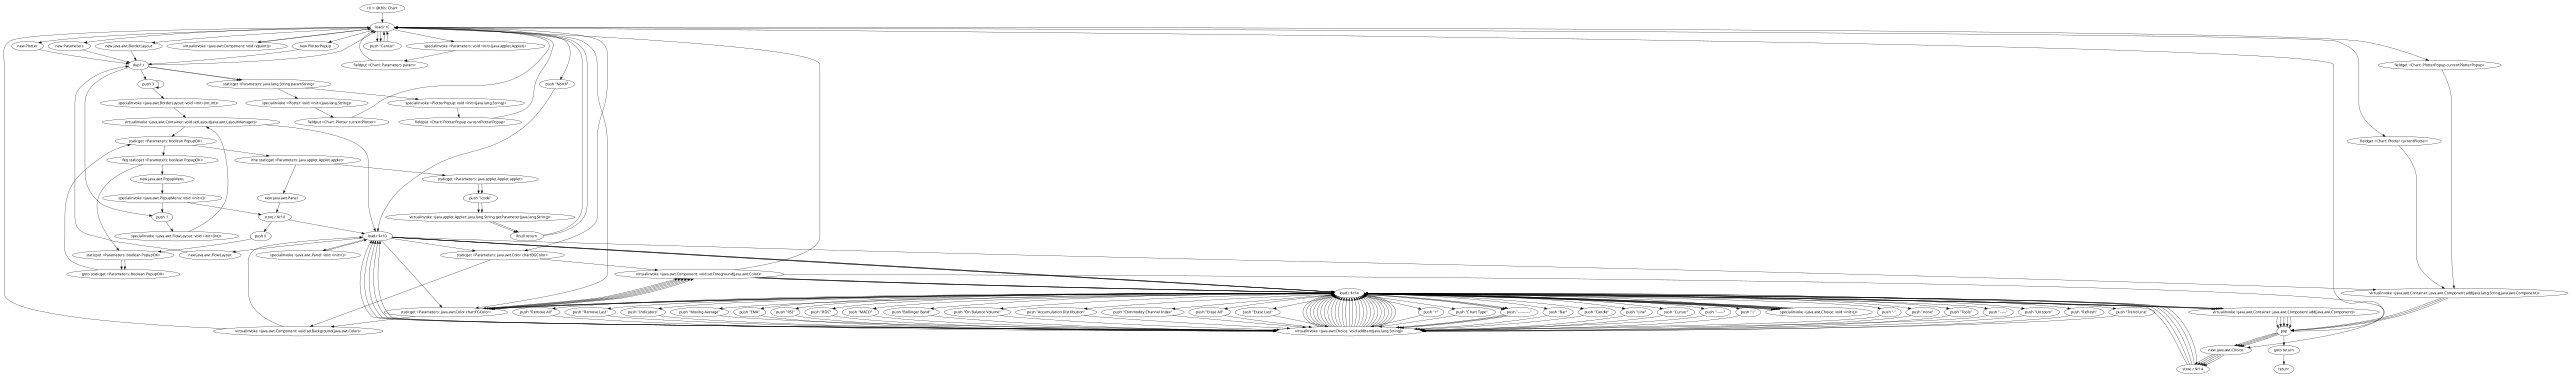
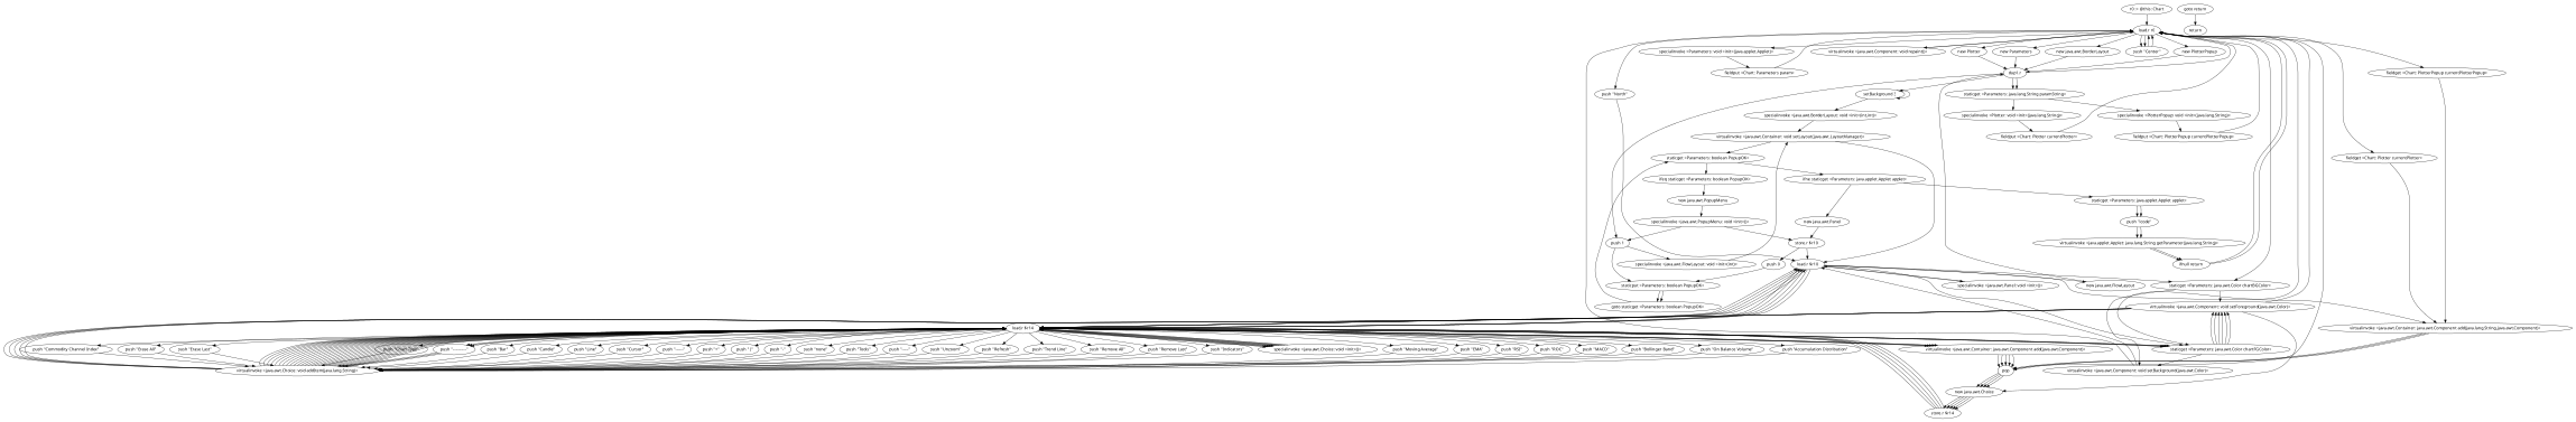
  digraph {
    fontname="Noto Sans"
    node [fontname="Noto Sans"]
    edge [fontname="Noto Sans"]
    "r0 := @this: Chart"
    "load.r r0"
    "new Parameters"
    "specialinvoke <Parameters: void <init>(java.applet.Applet)>"
    "staticget <Parameters: java.awt.Color chartBGColor>"
    "staticget <Parameters: java.awt.Color chartFGColor>"
    "virtualinvoke <java.awt.Component: void repaint()>"
    "new java.awt.BorderLayout"
    "push \"North\""
    "new Plotter"
    "push \"Center\""
    "fieldget <Chart: Plotter currentPlotter>"
    "new PlotterPopup"
    "fieldget <Chart: PlotterPopup currentPlotterPopup>"
    "dup1.r"
    "fieldput <Chart: Parameters param>"
    "virtualinvoke <java.awt.Component: void setBackground(java.awt.Color)>"
    "virtualinvoke <java.awt.Component: void setForeground(java.awt.Color)>"
    "load.r $r10"
    "virtualinvoke <java.awt.Container: java.awt.Component add(java.lang.String,java.awt.Component)>"
-   "push 3"
+   "push 3" [label="setBackground 3"]
    "push 1"
    "staticget <Parameters: java.lang.String paramString>"
    "specialinvoke <java.awt.BorderLayout: void <init>(int,int)>"
    "staticput <Parameters: boolean PopupOK>"
    "specialinvoke <java.awt.FlowLayout: void <init>(int)>"
    "specialinvoke <Plotter: void <init>(java.lang.String)>"
    "specialinvoke <PlotterPopup: void <init>(java.lang.String)>"
    "new java.awt.Choice"
    "load.r $r14"
    "specialinvoke <java.awt.Panel: void <init>()>"
    "new java.awt.FlowLayout"
    "store.r $r14"
    "specialinvoke <java.awt.Choice: void <init>()>"
    "push \"Chart Type\""
    "push \"----------\""
    "push \"Bar\""
    "push \"Candle\""
    "push \"Line\""
    "virtualinvoke <java.awt.Container: java.awt.Component add(java.awt.Component)>"
    "push \"Cursor\""
    "push \"------\""
    "push \"+\""
    "push \"|\""
    "push \"-\""
    "push \"none\""
    "push \"Tools\""
    "push \"-----\""
    "push \"Unzoom\""
    "push \"Refresh\""
    "push \"Trend Line\""
    "push \"Remove All\""
    "push \"Remove Last\""
    "push \"Indicators\""
    "push \"Moving Average\""
    "push \"EMA\""
    "push \"RSI\""
    "push \"ROC\""
    "push \"MACD\""
    "push \"Bollinger Band\""
    "push \"On Balance Volume\""
    "push \"Accumulation Distribution\""
    "push \"Commodity Channel Index\""
    "push \"Erase All\""
    "push \"Erase Last\""
    "virtualinvoke <java.awt.Container: void setLayout(java.awt.LayoutManager)>"
    "staticget <Parameters: boolean PopupOK>"
    "ifeq staticget <Parameters: boolean PopupOK>"
    "ifne staticget <Parameters: java.applet.Applet applet>"
    "new java.awt.PopupMenu"
    "new java.awt.Panel"
    "staticget <Parameters: java.applet.Applet applet>"
    "specialinvoke <java.awt.PopupMenu: void <init>()>"
    "store.r $r10"
    "push 0"
    "goto staticget <Parameters: boolean PopupOK>"
    "push \"icode\""
    pop
    "virtualinvoke <java.awt.Choice: void addItem(java.lang.String)>"
    "goto return"
    return
    "virtualinvoke <java.applet.Applet: java.lang.String getParameter(java.lang.String)>"
    "ifnull return"
    "fieldput <Chart: Plotter currentPlotter>"
    "fieldput <Chart: PlotterPopup currentPlotterPopup>"
    "r0 := @this: Chart" -> "load.r r0"
    "load.r r0" -> "new Parameters"
    "load.r r0" -> "specialinvoke <Parameters: void <init>(java.applet.Applet)>"
    "load.r r0" -> "staticget <Parameters: java.awt.Color chartBGColor>"
    "load.r r0" -> "staticget <Parameters: java.awt.Color chartFGColor>"
    "load.r r0" -> "virtualinvoke <java.awt.Component: void repaint()>"
    "load.r r0" -> "new java.awt.BorderLayout"
    "load.r r0" -> "push \"North\""
    "load.r r0" -> "new Plotter"
    "load.r r0" -> "push \"Center\""
    "load.r r0" -> "push \"Center\""
    "load.r r0" -> "fieldget <Chart: Plotter currentPlotter>"
    "load.r r0" -> "new PlotterPopup"
    "load.r r0" -> "fieldget <Chart: PlotterPopup currentPlotterPopup>"
    "new Parameters" -> "dup1.r"
    "specialinvoke <Parameters: void <init>(java.applet.Applet)>" -> "fieldput <Chart: Parameters param>"
    "staticget <Parameters: java.awt.Color chartBGColor>" -> "virtualinvoke <java.awt.Component: void setBackground(java.awt.Color)>"
    "staticget <Parameters: java.awt.Color chartBGColor>" -> "virtualinvoke <java.awt.Component: void setForeground(java.awt.Color)>"
    "staticget <Parameters: java.awt.Color chartFGColor>" -> "virtualinvoke <java.awt.Component: void setBackground(java.awt.Color)>"
    "staticget <Parameters: java.awt.Color chartFGColor>" -> "virtualinvoke <java.awt.Component: void setForeground(java.awt.Color)>"
    "staticget <Parameters: java.awt.Color chartFGColor>" -> "virtualinvoke <java.awt.Component: void setForeground(java.awt.Color)>"
    "staticget <Parameters: java.awt.Color chartFGColor>" -> "virtualinvoke <java.awt.Component: void setForeground(java.awt.Color)>"
    "staticget <Parameters: java.awt.Color chartFGColor>" -> "virtualinvoke <java.awt.Component: void setForeground(java.awt.Color)>"
    "staticget <Parameters: java.awt.Color chartFGColor>" -> "virtualinvoke <java.awt.Component: void setForeground(java.awt.Color)>"
    "staticget <Parameters: java.awt.Color chartFGColor>" -> "virtualinvoke <java.awt.Component: void setForeground(java.awt.Color)>"
    "virtualinvoke <java.awt.Component: void repaint()>" -> "load.r r0"
    "new java.awt.BorderLayout" -> "dup1.r"
    "push \"North\"" -> "load.r $r10"
    "new Plotter" -> "dup1.r"
    "push \"Center\"" -> "load.r r0"
    "push \"Center\"" -> "load.r r0"
    "fieldget <Chart: Plotter currentPlotter>" -> "virtualinvoke <java.awt.Container: java.awt.Component add(java.lang.String,java.awt.Component)>"
    "new PlotterPopup" -> "dup1.r"
    "fieldget <Chart: PlotterPopup currentPlotterPopup>" -> "virtualinvoke <java.awt.Container: java.awt.Component add(java.lang.String,java.awt.Component)>"
    "dup1.r" -> "load.r r0"
    "dup1.r" -> "push 3"
    "dup1.r" -> "push 1"
    "dup1.r" -> "staticget <Parameters: java.lang.String paramString>"
    "dup1.r" -> "staticget <Parameters: java.lang.String paramString>"
    "fieldput <Chart: Parameters param>" -> "load.r r0"
    "virtualinvoke <java.awt.Component: void setBackground(java.awt.Color)>" -> "load.r r0"
    "virtualinvoke <java.awt.Component: void setBackground(java.awt.Color)>" -> "load.r $r10"
    "virtualinvoke <java.awt.Component: void setForeground(java.awt.Color)>" -> "load.r r0"
    "virtualinvoke <java.awt.Component: void setForeground(java.awt.Color)>" -> "new java.awt.Choice"
    "virtualinvoke <java.awt.Component: void setForeground(java.awt.Color)>" -> "load.r $r14"
    "virtualinvoke <java.awt.Component: void setForeground(java.awt.Color)>" -> "load.r $r14"
    "virtualinvoke <java.awt.Component: void setForeground(java.awt.Color)>" -> "load.r $r14"
    "virtualinvoke <java.awt.Component: void setForeground(java.awt.Color)>" -> "load.r $r14"
    "virtualinvoke <java.awt.Component: void setForeground(java.awt.Color)>" -> "load.r $r14"
    "load.r $r10" -> "staticget <Parameters: java.awt.Color chartBGColor>"
    "load.r $r10" -> "staticget <Parameters: java.awt.Color chartFGColor>"
    "load.r $r10" -> "virtualinvoke <java.awt.Container: java.awt.Component add(java.lang.String,java.awt.Component)>"
    "load.r $r10" -> "load.r $r14"
    "load.r $r10" -> "load.r $r14"
    "load.r $r10" -> "load.r $r14"
    "load.r $r10" -> "load.r $r14"
    "load.r $r10" -> "load.r $r14"
    "load.r $r10" -> "specialinvoke <java.awt.Panel: void <init>()>"
    "load.r $r10" -> "new java.awt.FlowLayout"
    "virtualinvoke <java.awt.Container: java.awt.Component add(java.lang.String,java.awt.Component)>" -> pop
    "virtualinvoke <java.awt.Container: java.awt.Component add(java.lang.String,java.awt.Component)>" -> pop
    "virtualinvoke <java.awt.Container: java.awt.Component add(java.lang.String,java.awt.Component)>" -> pop
    "push 3" -> "push 3"
    "push 3" -> "specialinvoke <java.awt.BorderLayout: void <init>(int,int)>"
-   "ifeq staticget <Parameters: boolean PopupOK>" -> "staticput <Parameters: boolean PopupOK>"
+   "push 1" -> "staticput <Parameters: boolean PopupOK>"
    "push 1" -> "specialinvoke <java.awt.FlowLayout: void <init>(int)>"
    "staticget <Parameters: java.lang.String paramString>" -> "specialinvoke <Plotter: void <init>(java.lang.String)>"
    "staticget <Parameters: java.lang.String paramString>" -> "specialinvoke <PlotterPopup: void <init>(java.lang.String)>"
    "specialinvoke <java.awt.BorderLayout: void <init>(int,int)>" -> "virtualinvoke <java.awt.Container: void setLayout(java.awt.LayoutManager)>"
    "staticput <Parameters: boolean PopupOK>" -> "goto staticget <Parameters: boolean PopupOK>"
    "staticput <Parameters: boolean PopupOK>" -> "goto staticget <Parameters: boolean PopupOK>"
    "specialinvoke <java.awt.FlowLayout: void <init>(int)>" -> "virtualinvoke <java.awt.Container: void setLayout(java.awt.LayoutManager)>"
    "specialinvoke <Plotter: void <init>(java.lang.String)>" -> "fieldput <Chart: Plotter currentPlotter>"
    "specialinvoke <PlotterPopup: void <init>(java.lang.String)>" -> "fieldput <Chart: PlotterPopup currentPlotterPopup>"
    "new java.awt.Choice" -> "store.r $r14"
    "new java.awt.Choice" -> "store.r $r14"
    "new java.awt.Choice" -> "store.r $r14"
    "new java.awt.Choice" -> "store.r $r14"
    "new java.awt.Choice" -> "store.r $r14"
    "load.r $r14" -> "staticget <Parameters: java.awt.Color chartFGColor>"
    "load.r $r14" -> "staticget <Parameters: java.awt.Color chartFGColor>"
    "load.r $r14" -> "staticget <Parameters: java.awt.Color chartFGColor>"
    "load.r $r14" -> "staticget <Parameters: java.awt.Color chartFGColor>"
    "load.r $r14" -> "staticget <Parameters: java.awt.Color chartFGColor>"
    "load.r $r14" -> "specialinvoke <java.awt.Choice: void <init>()>"
    "load.r $r14" -> "specialinvoke <java.awt.Choice: void <init>()>"
    "load.r $r14" -> "specialinvoke <java.awt.Choice: void <init>()>"
    "load.r $r14" -> "specialinvoke <java.awt.Choice: void <init>()>"
    "load.r $r14" -> "specialinvoke <java.awt.Choice: void <init>()>"
    "load.r $r14" -> "push \"Chart Type\""
    "load.r $r14" -> "push \"----------\""
    "load.r $r14" -> "push \"----------\""
    "load.r $r14" -> "push \"----------\""
    "load.r $r14" -> "push \"Bar\""
    "load.r $r14" -> "push \"Candle\""
    "load.r $r14" -> "push \"Line\""
    "load.r $r14" -> "virtualinvoke <java.awt.Container: java.awt.Component add(java.awt.Component)>"
    "load.r $r14" -> "virtualinvoke <java.awt.Container: java.awt.Component add(java.awt.Component)>"
    "load.r $r14" -> "virtualinvoke <java.awt.Container: java.awt.Component add(java.awt.Component)>"
    "load.r $r14" -> "virtualinvoke <java.awt.Container: java.awt.Component add(java.awt.Component)>"
    "load.r $r14" -> "virtualinvoke <java.awt.Container: java.awt.Component add(java.awt.Component)>"
    "load.r $r14" -> "push \"Cursor\""
    "load.r $r14" -> "push \"------\""
    "load.r $r14" -> "push \"+\""
    "load.r $r14" -> "push \"|\""
    "load.r $r14" -> "push \"-\""
    "load.r $r14" -> "push \"none\""
    "load.r $r14" -> "push \"Tools\""
    "load.r $r14" -> "push \"-----\""
    "load.r $r14" -> "push \"Unzoom\""
    "load.r $r14" -> "push \"Refresh\""
    "load.r $r14" -> "push \"Trend Line\""
    "load.r $r14" -> "push \"Remove All\""
    "load.r $r14" -> "push \"Remove Last\""
    "load.r $r14" -> "push \"Indicators\""
    "load.r $r14" -> "push \"Moving Average\""
    "load.r $r14" -> "push \"EMA\""
    "load.r $r14" -> "push \"RSI\""
    "load.r $r14" -> "push \"ROC\""
    "load.r $r14" -> "push \"MACD\""
    "load.r $r14" -> "push \"Bollinger Band\""
    "load.r $r14" -> "push \"On Balance Volume\""
    "load.r $r14" -> "push \"Accumulation Distribution\""
    "load.r $r14" -> "push \"Commodity Channel Index\""
    "load.r $r14" -> "push \"Erase All\""
    "load.r $r14" -> "push \"Erase Last\""
    "specialinvoke <java.awt.Panel: void <init>()>" -> "load.r $r10"
    "new java.awt.FlowLayout" -> "dup1.r"
    "store.r $r14" -> "load.r $r14"
    "store.r $r14" -> "load.r $r14"
    "store.r $r14" -> "load.r $r14"
    "store.r $r14" -> "load.r $r14"
    "store.r $r14" -> "load.r $r14"
    "specialinvoke <java.awt.Choice: void <init>()>" -> "load.r $r14"
    "specialinvoke <java.awt.Choice: void <init>()>" -> "load.r $r14"
    "specialinvoke <java.awt.Choice: void <init>()>" -> "load.r $r14"
    "specialinvoke <java.awt.Choice: void <init>()>" -> "load.r $r14"
    "specialinvoke <java.awt.Choice: void <init>()>" -> "load.r $r14"
    "push \"Chart Type\"" -> "virtualinvoke <java.awt.Choice: void addItem(java.lang.String)>"
    "push \"----------\"" -> "virtualinvoke <java.awt.Choice: void addItem(java.lang.String)>"
    "push \"----------\"" -> "virtualinvoke <java.awt.Choice: void addItem(java.lang.String)>"
    "push \"----------\"" -> "virtualinvoke <java.awt.Choice: void addItem(java.lang.String)>"
    "push \"Bar\"" -> "virtualinvoke <java.awt.Choice: void addItem(java.lang.String)>"
    "push \"Candle\"" -> "virtualinvoke <java.awt.Choice: void addItem(java.lang.String)>"
    "push \"Line\"" -> "virtualinvoke <java.awt.Choice: void addItem(java.lang.String)>"
    "virtualinvoke <java.awt.Container: java.awt.Component add(java.awt.Component)>" -> pop
    "virtualinvoke <java.awt.Container: java.awt.Component add(java.awt.Component)>" -> pop
    "virtualinvoke <java.awt.Container: java.awt.Component add(java.awt.Component)>" -> pop
    "virtualinvoke <java.awt.Container: java.awt.Component add(java.awt.Component)>" -> pop
    "virtualinvoke <java.awt.Container: java.awt.Component add(java.awt.Component)>" -> pop
    "push \"Cursor\"" -> "virtualinvoke <java.awt.Choice: void addItem(java.lang.String)>"
    "push \"------\"" -> "virtualinvoke <java.awt.Choice: void addItem(java.lang.String)>"
    "push \"+\"" -> "virtualinvoke <java.awt.Choice: void addItem(java.lang.String)>"
    "push \"|\"" -> "virtualinvoke <java.awt.Choice: void addItem(java.lang.String)>"
    "push \"-\"" -> "virtualinvoke <java.awt.Choice: void addItem(java.lang.String)>"
    "push \"none\"" -> "virtualinvoke <java.awt.Choice: void addItem(java.lang.String)>"
    "push \"Tools\"" -> "virtualinvoke <java.awt.Choice: void addItem(java.lang.String)>"
    "push \"-----\"" -> "virtualinvoke <java.awt.Choice: void addItem(java.lang.String)>"
    "push \"Unzoom\"" -> "virtualinvoke <java.awt.Choice: void addItem(java.lang.String)>"
    "push \"Refresh\"" -> "virtualinvoke <java.awt.Choice: void addItem(java.lang.String)>"
    "push \"Trend Line\"" -> "virtualinvoke <java.awt.Choice: void addItem(java.lang.String)>"
    "push \"Remove All\"" -> "virtualinvoke <java.awt.Choice: void addItem(java.lang.String)>"
    "push \"Remove Last\"" -> "virtualinvoke <java.awt.Choice: void addItem(java.lang.String)>"
    "push \"Indicators\"" -> "virtualinvoke <java.awt.Choice: void addItem(java.lang.String)>"
    "push \"Moving Average\"" -> "virtualinvoke <java.awt.Choice: void addItem(java.lang.String)>"
    "push \"EMA\"" -> "virtualinvoke <java.awt.Choice: void addItem(java.lang.String)>"
    "push \"RSI\"" -> "virtualinvoke <java.awt.Choice: void addItem(java.lang.String)>"
    "push \"ROC\"" -> "virtualinvoke <java.awt.Choice: void addItem(java.lang.String)>"
    "push \"MACD\"" -> "virtualinvoke <java.awt.Choice: void addItem(java.lang.String)>"
    "push \"Bollinger Band\"" -> "virtualinvoke <java.awt.Choice: void addItem(java.lang.String)>"
    "push \"On Balance Volume\"" -> "virtualinvoke <java.awt.Choice: void addItem(java.lang.String)>"
    "push \"Accumulation Distribution\"" -> "virtualinvoke <java.awt.Choice: void addItem(java.lang.String)>"
    "push \"Commodity Channel Index\"" -> "virtualinvoke <java.awt.Choice: void addItem(java.lang.String)>"
    "push \"Erase All\"" -> "virtualinvoke <java.awt.Choice: void addItem(java.lang.String)>"
    "push \"Erase Last\"" -> "virtualinvoke <java.awt.Choice: void addItem(java.lang.String)>"
    "virtualinvoke <java.awt.Container: void setLayout(java.awt.LayoutManager)>" -> "load.r $r10"
    "virtualinvoke <java.awt.Container: void setLayout(java.awt.LayoutManager)>" -> "staticget <Parameters: boolean PopupOK>"
    "staticget <Parameters: boolean PopupOK>" -> "ifeq staticget <Parameters: boolean PopupOK>"
    "staticget <Parameters: boolean PopupOK>" -> "ifne staticget <Parameters: java.applet.Applet applet>"
    "ifeq staticget <Parameters: boolean PopupOK>" -> "new java.awt.PopupMenu"
    "ifne staticget <Parameters: java.applet.Applet applet>" -> "new java.awt.Panel"
    "ifne staticget <Parameters: java.applet.Applet applet>" -> "staticget <Parameters: java.applet.Applet applet>"
    "new java.awt.PopupMenu" -> "specialinvoke <java.awt.PopupMenu: void <init>()>"
    "new java.awt.Panel" -> "store.r $r10"
    "staticget <Parameters: java.applet.Applet applet>" -> "push \"icode\""
    "staticget <Parameters: java.applet.Applet applet>" -> "push \"icode\""
    "specialinvoke <java.awt.PopupMenu: void <init>()>" -> "push 1"
    "specialinvoke <java.awt.PopupMenu: void <init>()>" -> "store.r $r10"
    "store.r $r10" -> "load.r $r10"
    "store.r $r10" -> "push 0"
    "push 0" -> "staticput <Parameters: boolean PopupOK>"
    "goto staticget <Parameters: boolean PopupOK>" -> "staticget <Parameters: boolean PopupOK>"
    "push \"icode\"" -> "virtualinvoke <java.applet.Applet: java.lang.String getParameter(java.lang.String)>"
    "push \"icode\"" -> "virtualinvoke <java.applet.Applet: java.lang.String getParameter(java.lang.String)>"
    pop -> "load.r r0"
    pop -> "new java.awt.Choice"
    pop -> "new java.awt.Choice"
    pop -> "new java.awt.Choice"
    pop -> "new java.awt.Choice"
-   pop -> "goto return"
    "virtualinvoke <java.awt.Choice: void addItem(java.lang.String)>" -> "load.r $r10"
    "virtualinvoke <java.awt.Choice: void addItem(java.lang.String)>" -> "load.r $r10"
    "virtualinvoke <java.awt.Choice: void addItem(java.lang.String)>" -> "load.r $r10"
    "virtualinvoke <java.awt.Choice: void addItem(java.lang.String)>" -> "load.r $r10"
    "virtualinvoke <java.awt.Choice: void addItem(java.lang.String)>" -> "load.r $r10"
    "virtualinvoke <java.awt.Choice: void addItem(java.lang.String)>" -> "load.r $r14"
    "virtualinvoke <java.awt.Choice: void addItem(java.lang.String)>" -> "load.r $r14"
    "virtualinvoke <java.awt.Choice: void addItem(java.lang.String)>" -> "load.r $r14"
    "virtualinvoke <java.awt.Choice: void addItem(java.lang.String)>" -> "load.r $r14"
    "virtualinvoke <java.awt.Choice: void addItem(java.lang.String)>" -> "load.r $r14"
    "virtualinvoke <java.awt.Choice: void addItem(java.lang.String)>" -> "load.r $r14"
    "virtualinvoke <java.awt.Choice: void addItem(java.lang.String)>" -> "load.r $r14"
    "virtualinvoke <java.awt.Choice: void addItem(java.lang.String)>" -> "load.r $r14"
    "virtualinvoke <java.awt.Choice: void addItem(java.lang.String)>" -> "load.r $r14"
    "virtualinvoke <java.awt.Choice: void addItem(java.lang.String)>" -> "load.r $r14"
    "virtualinvoke <java.awt.Choice: void addItem(java.lang.String)>" -> "load.r $r14"
    "virtualinvoke <java.awt.Choice: void addItem(java.lang.String)>" -> "load.r $r14"
    "virtualinvoke <java.awt.Choice: void addItem(java.lang.String)>" -> "load.r $r14"
    "virtualinvoke <java.awt.Choice: void addItem(java.lang.String)>" -> "load.r $r14"
    "virtualinvoke <java.awt.Choice: void addItem(java.lang.String)>" -> "load.r $r14"
    "virtualinvoke <java.awt.Choice: void addItem(java.lang.String)>" -> "load.r $r14"
    "virtualinvoke <java.awt.Choice: void addItem(java.lang.String)>" -> "load.r $r14"
    "virtualinvoke <java.awt.Choice: void addItem(java.lang.String)>" -> "load.r $r14"
    "virtualinvoke <java.awt.Choice: void addItem(java.lang.String)>" -> "load.r $r14"
    "virtualinvoke <java.awt.Choice: void addItem(java.lang.String)>" -> "load.r $r14"
    "virtualinvoke <java.awt.Choice: void addItem(java.lang.String)>" -> "load.r $r14"
    "virtualinvoke <java.awt.Choice: void addItem(java.lang.String)>" -> "load.r $r14"
    "virtualinvoke <java.awt.Choice: void addItem(java.lang.String)>" -> "load.r $r14"
    "virtualinvoke <java.awt.Choice: void addItem(java.lang.String)>" -> "load.r $r14"
    "virtualinvoke <java.awt.Choice: void addItem(java.lang.String)>" -> "load.r $r14"
    "virtualinvoke <java.awt.Choice: void addItem(java.lang.String)>" -> "load.r $r14"
    "virtualinvoke <java.awt.Choice: void addItem(java.lang.String)>" -> "load.r $r14"
    "goto return" -> return
    "virtualinvoke <java.applet.Applet: java.lang.String getParameter(java.lang.String)>" -> "ifnull return"
    "virtualinvoke <java.applet.Applet: java.lang.String getParameter(java.lang.String)>" -> "ifnull return"
    "ifnull return" -> "load.r r0"
    "ifnull return" -> "load.r r0"
    "fieldput <Chart: Plotter currentPlotter>" -> "load.r r0"
    "fieldput <Chart: PlotterPopup currentPlotterPopup>" -> "load.r r0"
  }
